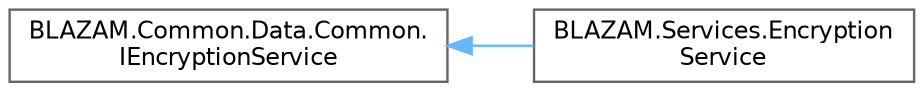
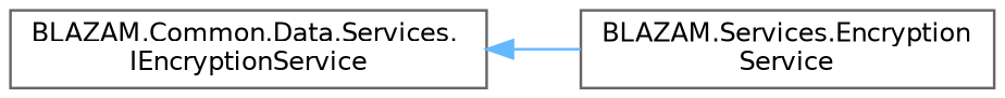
  digraph {
    rankdir=LR
    node [color=grey40 fillcolor=white fontname=Helvetica fontsize=10 shape=box style=filled]
-   n1 [height=0.2 label="BLAZAM.Common.Data.Common.\lIEncryptionService" width=0.4]
+   n1 [height=0.2 label="BLAZAM.Common.Data.Services.\lIEncryptionService" width=0.4]
    n2 [height=0.2 label="BLAZAM.Services.Encryption\lService" width=0.4]
    n1 -> n2 [color=steelblue1 dir=back fontname=Helvetica fontsize=10 labelfontname=Helvetica labelfontsize=10 style=solid]
  }
